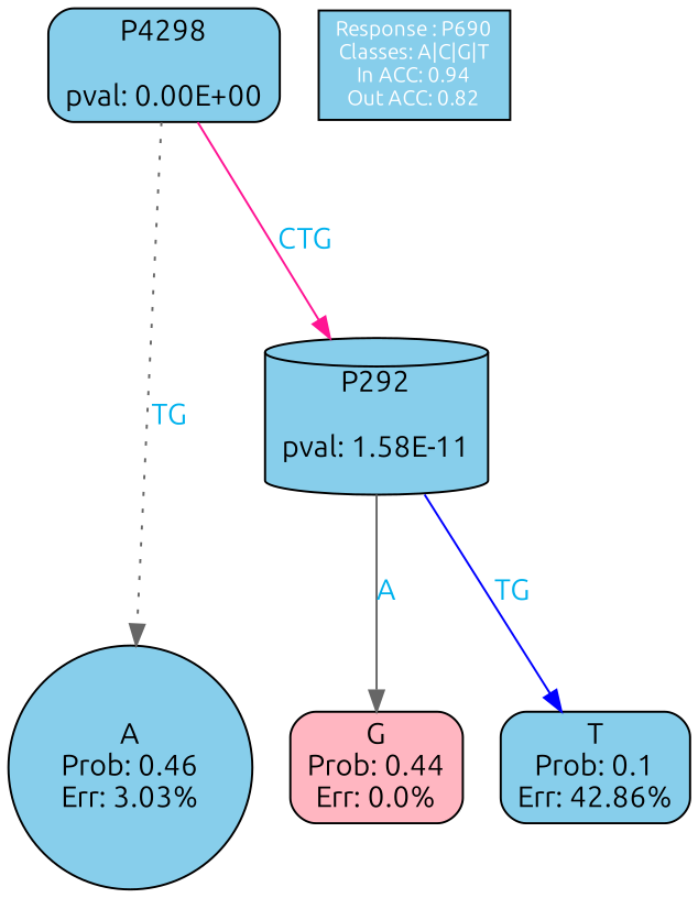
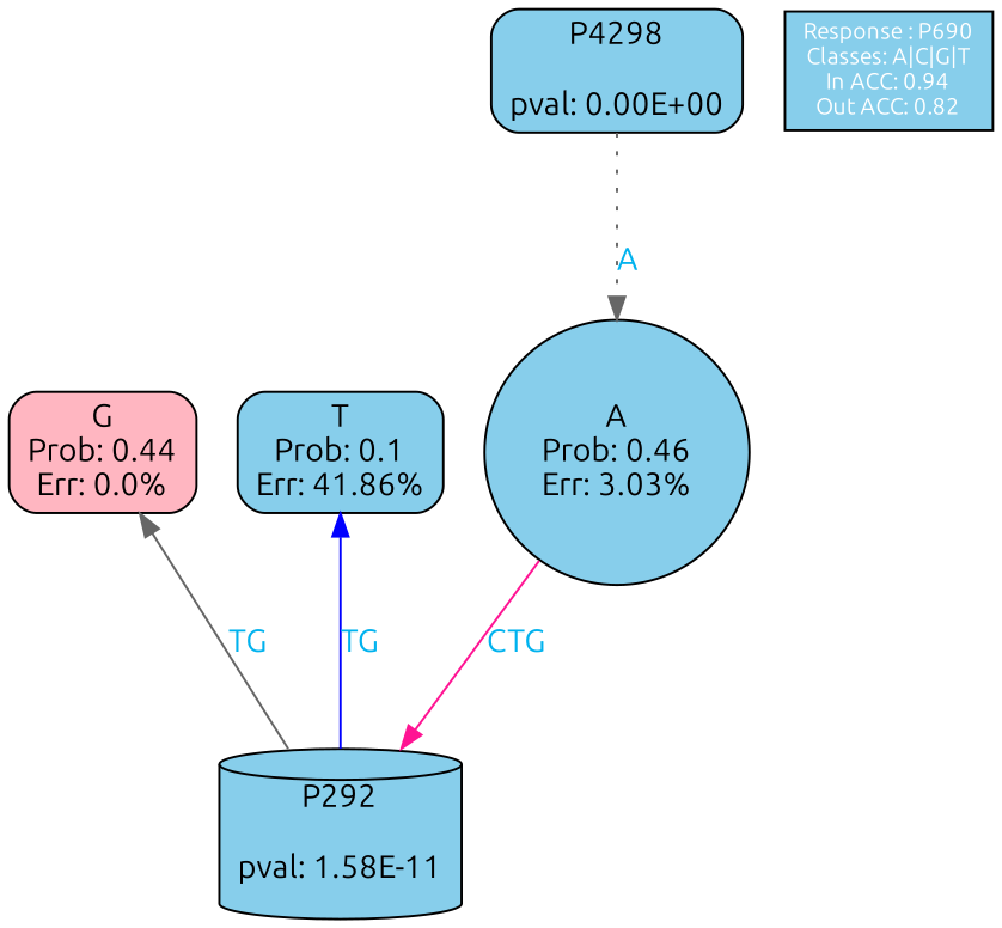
  digraph {
    fontname=Ubuntu
    ranksep=equally
    splines=polylines
    node [color=black fillcolor=skyblue fontname=Ubuntu shape=box style="filled, rounded"]
    edge [color=gray40 fontcolor=deepskyblue2 fontname=Ubuntu style=solid]
    n1 [label="A\nProb: 0.46\nErr: 3.03%" shape=circle]
    n2 [fillcolor=lightpink label="G\nProb: 0.44\nErr: 0.0%"]
-   n3 [label="T\nProb: 0.1\nErr: 42.86%"]
+   n3 [label="T\nProb: 0.1\nErr: 41.86%"]
    n4 [align=left fontcolor=white fontsize=10 label="Response : P690\nClasses: A|C|G|T\nIn ACC: 0.94\nOut ACC: 0.82\n" style=filled]
    n5 [label="P4298\n\npval: 0.00E+00"]
    n6 [label="P292\n\npval: 1.58E-11" shape=cylinder]
    subgraph sub_1 {
      rank=same
      n1
      n2
      n3
    }
    subgraph sub_2 {
      rank=same
      n4
      n5
    }
-   n5 -> n1 [label=TG style=dotted]
-   n5 -> n6 [color=deeppink label=CTG]
-   n6 -> n2 [label=A]
+   n5 -> n1 [label=A style=dotted]
+   n1 -> n6 [color=deeppink label=CTG]
+   n6 -> n2 [label=TG]
    n6 -> n3 [color=blue label=TG]
  }
